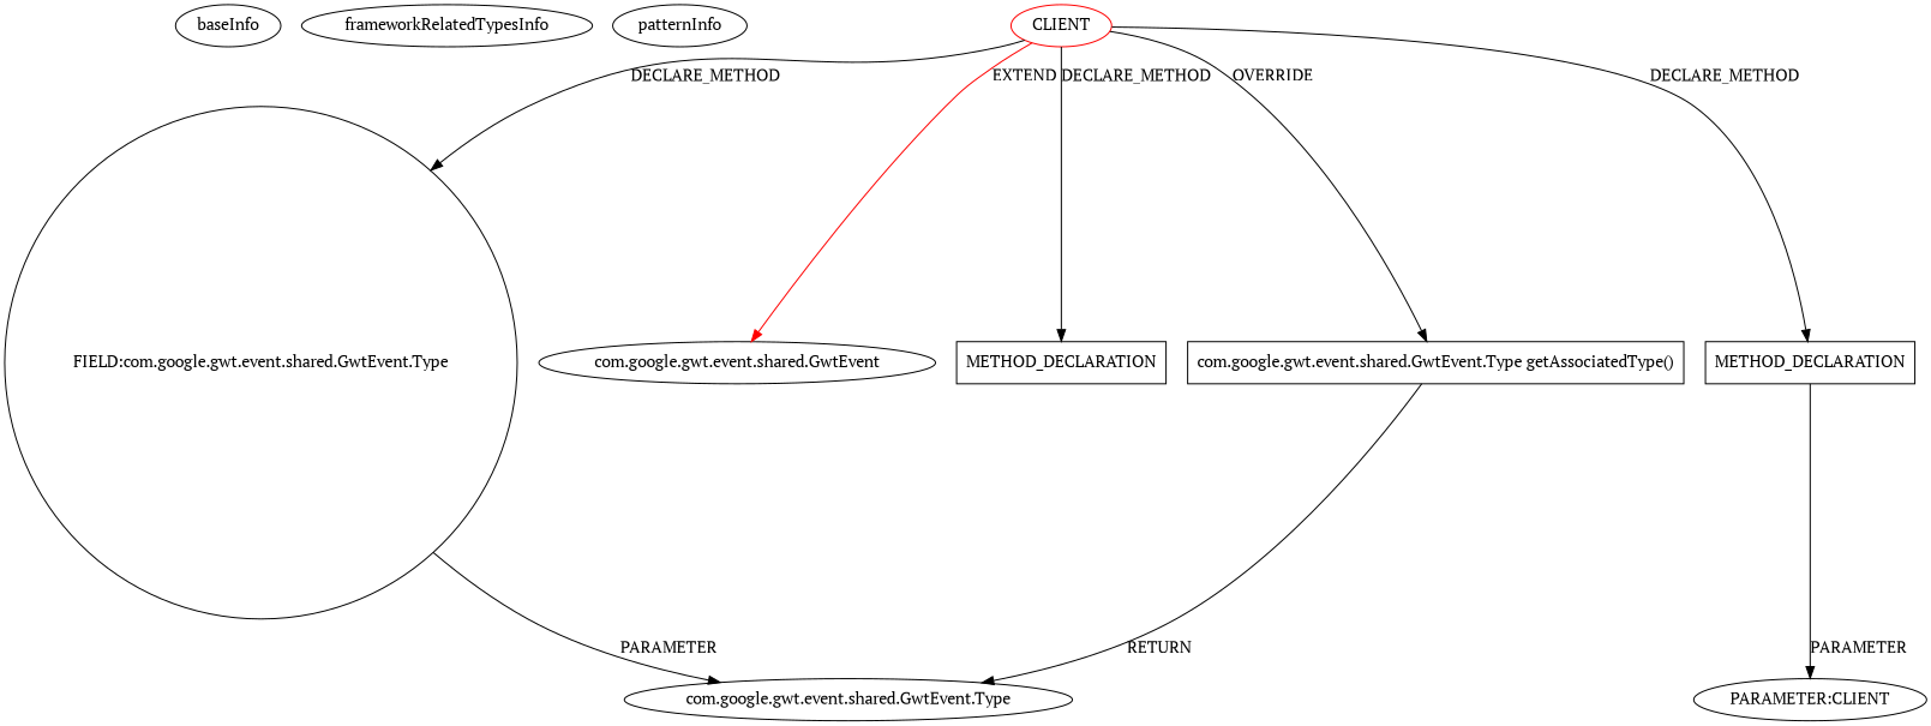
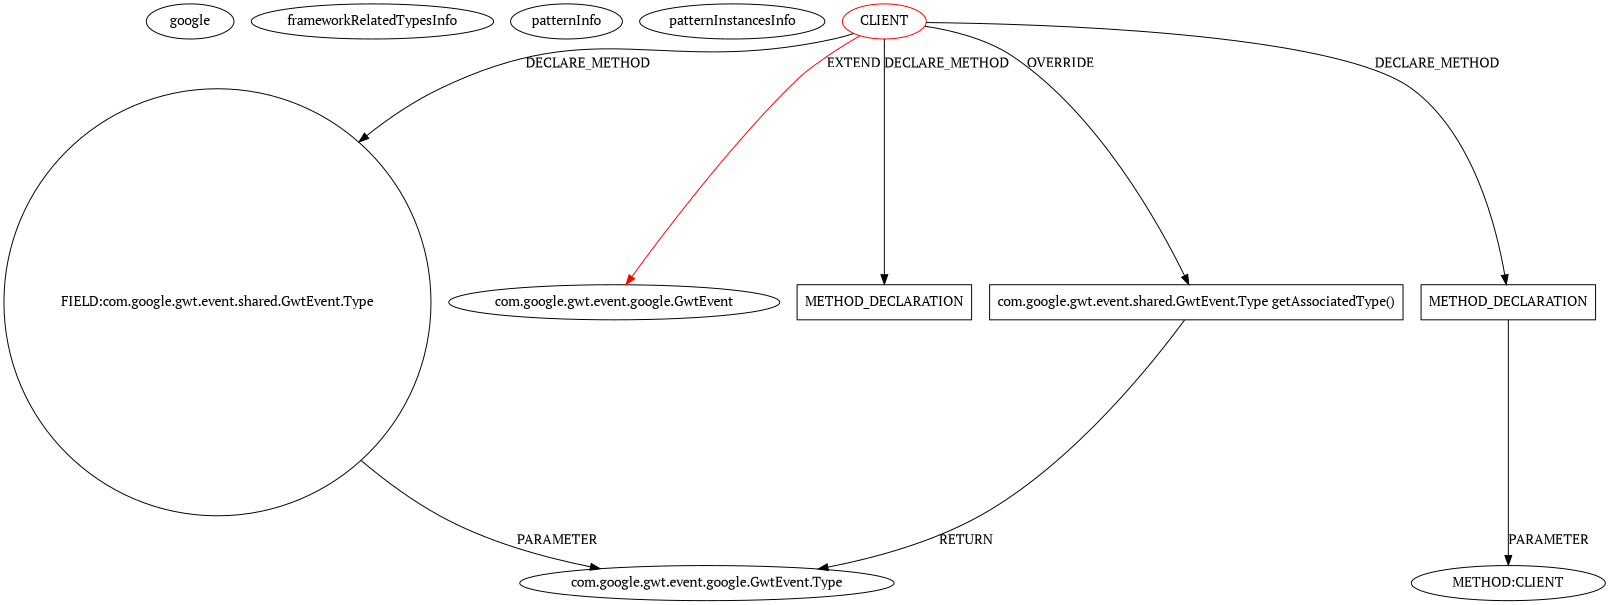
  digraph {
    fontname="PT Serif"
    node [fontname="PT Serif" isFrameworkType=false]
    edge [fontname="PT Serif"]
-   baseInfo [category=pattern graphId=208 isAnonymous=false possibleRelation=false isFrameworkType=""]
+   baseInfo [category=pattern graphId=208 isAnonymous=false possibleRelation=false label=google isFrameworkType=""]
    frameworkRelatedTypesInfo [0="com.google.gwt.event.shared.GwtEvent" isFrameworkType=""]
    patternInfo [frequency=6.0 patternRootClient=0 isFrameworkType=""]
+   patternInstancesInfo [0="dapicard-gwt-surface~/dapicard-gwt-surface/gwt-surface-master/gwt-surface/src/main/java/com/axeiya/gwt/surface/client/event/selectionchange/SelectionChangeEvent.java~SelectionChangeEvent~1243" 1="dapicard-gwt-surface~/dapicard-gwt-surface/gwt-surface-master/gwt-surface/src/main/java/com/axeiya/gwt/surface/client/event/hotkeypressed/HotKeyPressedEvent.java~HotKeyPressedEvent~1235" 2="dapicard-gwt-surface~/dapicard-gwt-surface/gwt-surface-master/gwt-surface/src/main/java/com/axeiya/gwt/surface/client/event/selectedsurfacechange/SelectedSurfaceChangeEvent.java~SelectedSurfaceChangeEvent~1240" 3="dapicard-gwt-surface~/dapicard-gwt-surface/gwt-surface-master/gwt-surface/src/main/java/com/axeiya/gwt/surface/client/event/enterkeypressed/EnterKeyPressedEvent.java~EnterKeyPressedEvent~1232" 4="dapicard-gwt-surface~/dapicard-gwt-surface/gwt-surface-master/gwt-surface/src/main/java/com/axeiya/gwt/surface/client/event/domchange/DomChangeEvent.java~DomChangeEvent~1229" 5="aviera-websockets-gwtready~/aviera-websockets-gwtready/websockets-gwtready-master/src/org/arielviera/gwt/websockets/client/websockets/WebSocketMessageEvent.java~WebSocketMessageEvent~783" isFrameworkType=""]
    n5 [label="FIELD:com.google.gwt.event.shared.GwtEvent.Type" shape=circle vertexType=FIELD_DECLARATION]
-   n6 [label="com.google.gwt.event.shared.GwtEvent.Type" vertexType=FRAMEWORK_CLASS_TYPE]
+   n6 [label="com.google.gwt.event.google.GwtEvent.Type" vertexType=FRAMEWORK_CLASS_TYPE]
    n7 [color=red label=CLIENT vertexType=ROOT_CLIENT_CLASS_DECLARATION]
-   n8 [label="com.google.gwt.event.shared.GwtEvent" vertexType=FRAMEWORK_CLASS_TYPE]
+   n8 [label="com.google.gwt.event.google.GwtEvent" vertexType=FRAMEWORK_CLASS_TYPE]
    n9 [label=METHOD_DECLARATION shape=box vertexType=CLIENT_METHOD_DECLARATION]
    n10 [label="com.google.gwt.event.shared.GwtEvent.Type getAssociatedType()" shape=box vertexType=OVERRIDING_METHOD_DECLARATION]
    n11 [label=METHOD_DECLARATION shape=box vertexType=CLIENT_METHOD_DECLARATION]
-   n12 [label="PARAMETER:CLIENT" vertexType=PARAMETER_DECLARATION]
+   n12 [label="METHOD:CLIENT" vertexType=PARAMETER_DECLARATION]
    n5 -> n6 [label=PARAMETER]
    n7 -> n5 [label=DECLARE_METHOD]
    n7 -> n8 [color=red label=EXTEND]
    n7 -> n9 [label=DECLARE_METHOD]
    n7 -> n10 [label=OVERRIDE]
    n7 -> n11 [label=DECLARE_METHOD]
    n10 -> n6 [label=RETURN]
    n11 -> n12 [label=PARAMETER]
  }
